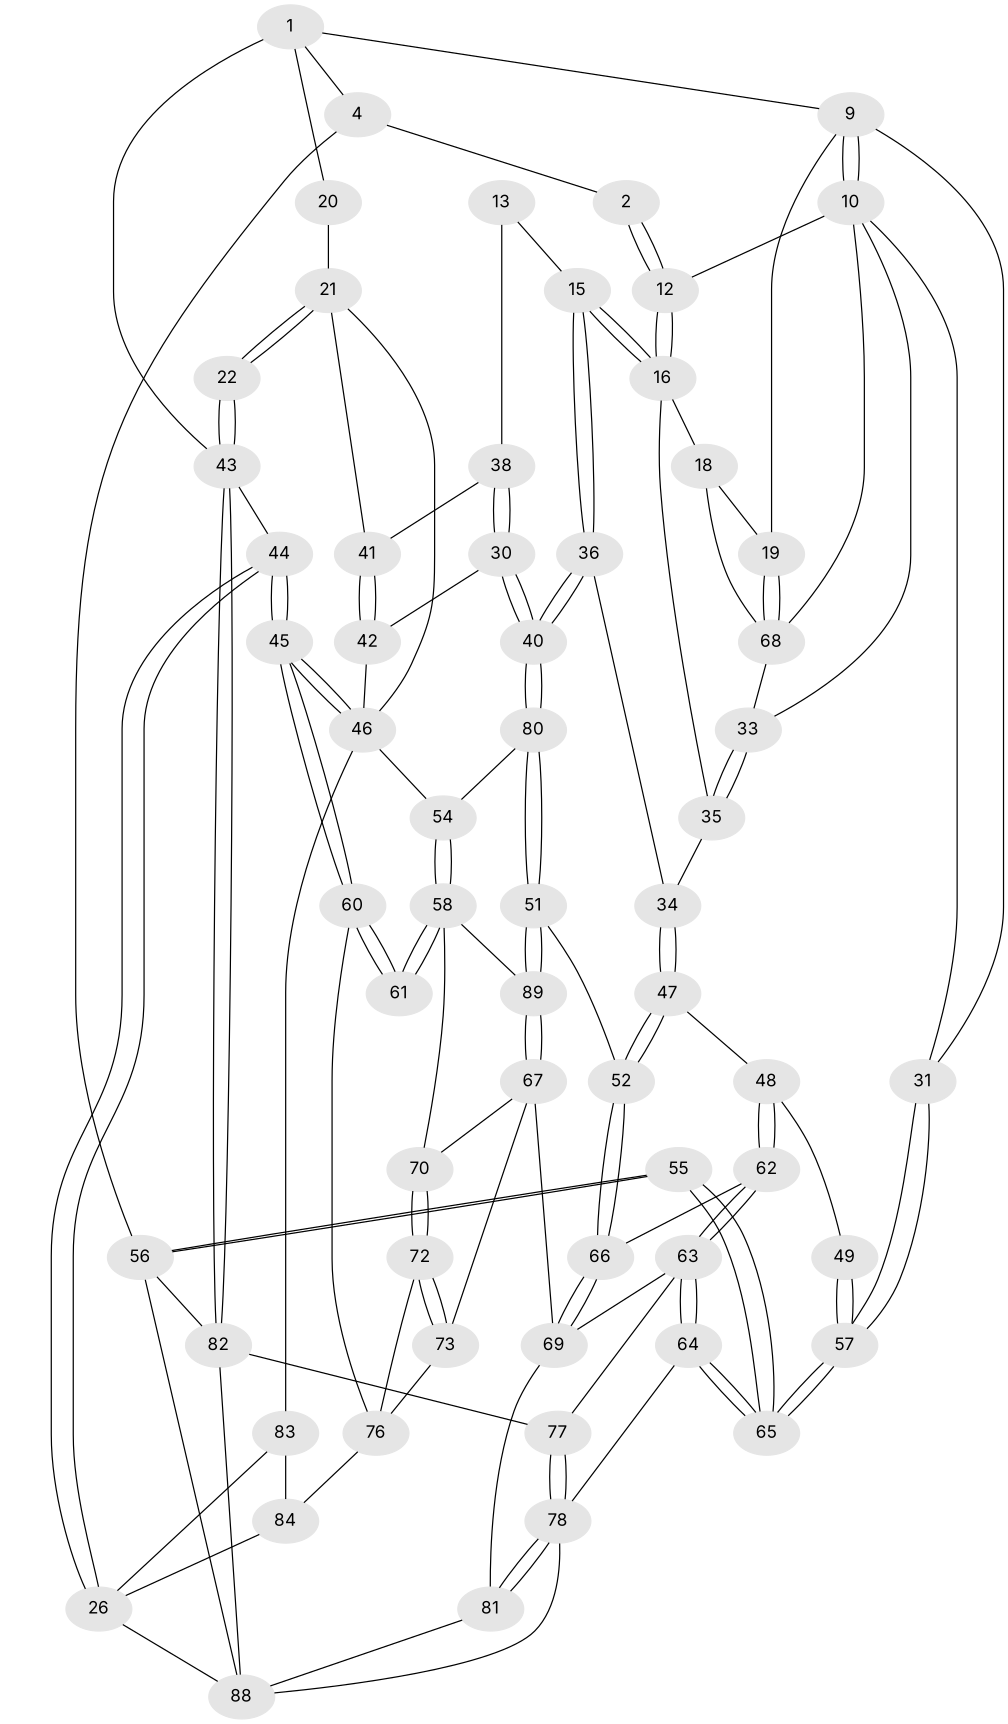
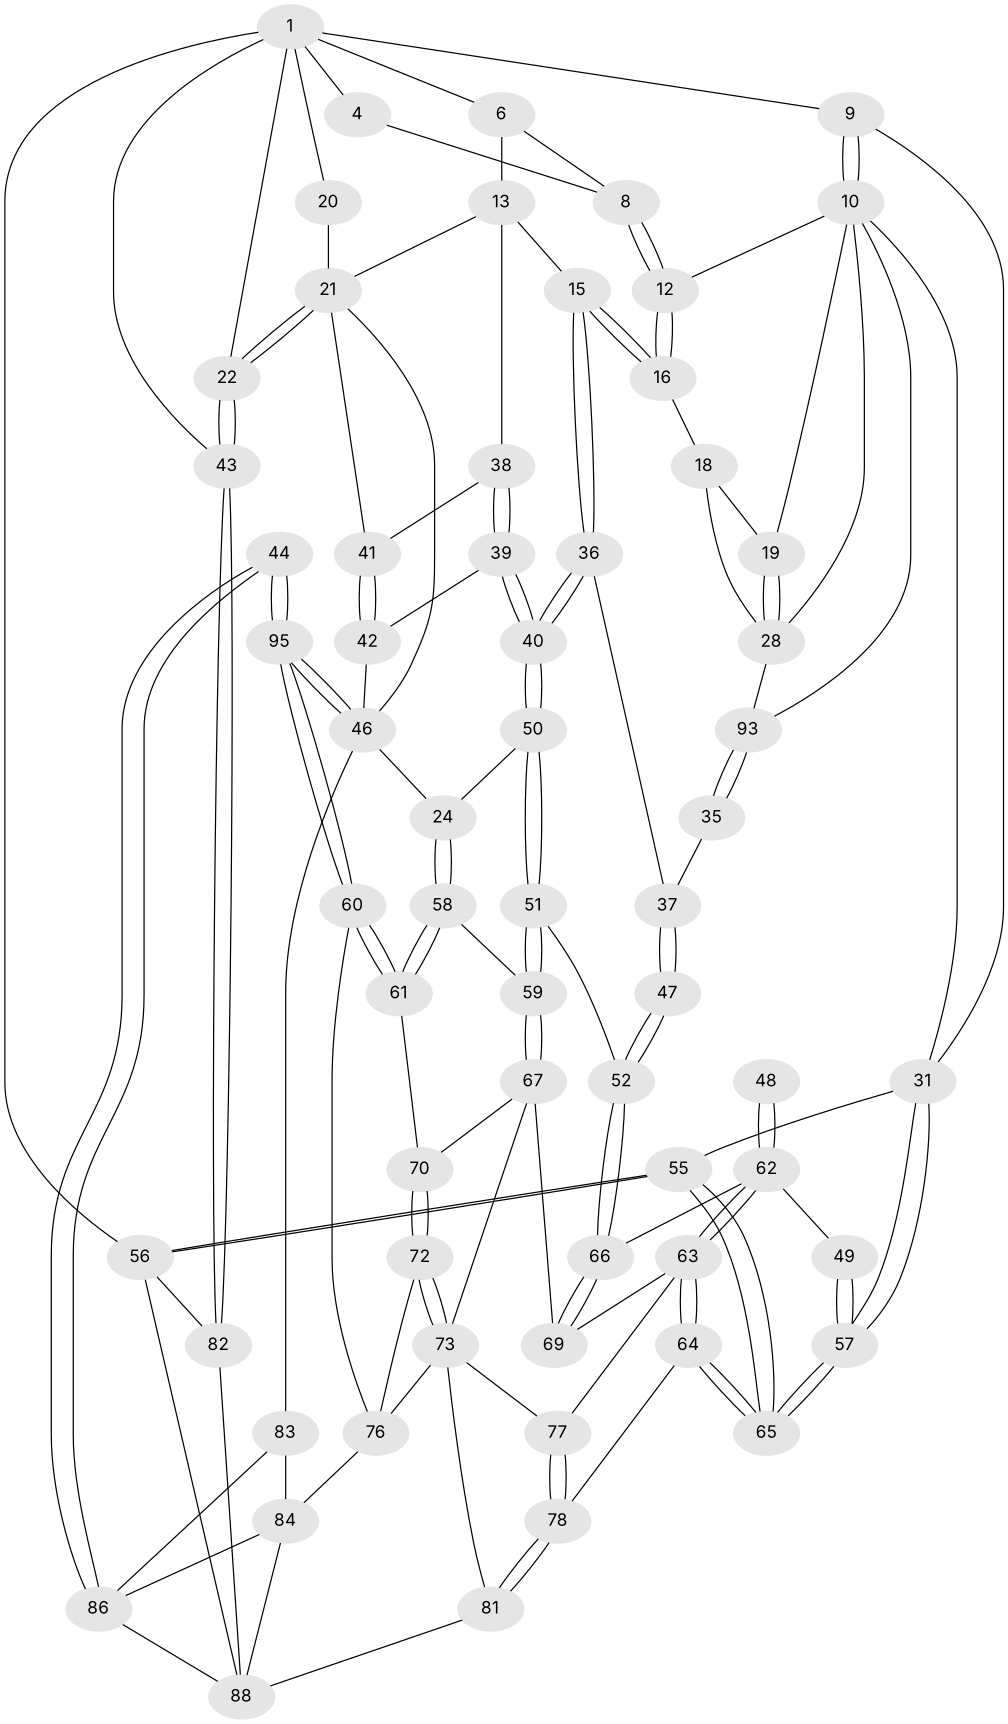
  graph {
    fontname=Inter
    node [color=gray90 fontname=Inter style=filled]
    edge [fontname=Inter]
    1 [super="+5+2"]
    4
+   6 [super="+7"]
    9
    20
    22
    56
    43
-   8 [label=2]
+   8
    13 [super="+26+14"]
    10 [super="+27+11"]
    31 [super="+32"]
    21 [super="+23"]
    82
    88 [super="+90+89"]
    12
    15
    38
    16 [super="+17"]
    19
-   28 [super="+29" label=68]
-   33 [super="+34"]
+   28 [super="+29"]
+   33 [super="+34" label=93]
    55
    57
    35
    18
    36
    41
    46 [super="+53"]
-   39 [label=30]
-   37 [label=34]
+   39
+   37
    40
    42
-   54
+   54 [label=24]
    83
    44
    65
    49
    47
-   50 [label=80]
+   50
    48
    52
    51
-   45
-   86 [super="+87" label=26]
+   45 [label=95]
+   86 [super="+87"]
    60 [super="+75"]
    61
    76 [super="+79"]
    58
    62
    66
    63 [super="+71"]
-   59 [label=89]
+   59
    67 [super="+68"]
    69
    70
    73 [super="+74+80"]
    84 [super="+85"]
    72
    64
    77
    78
    81
    1 -- 4
+   1 -- 6
    1 -- 9
    1 -- 20
-   4 -- 56
+   1 -- 22
+   1 -- 56
    1 -- 43
    4 -- 8
+   6 -- 8
+   6 -- 13 [weight=2]
    9 -- 10
    9 -- 10
    9 -- 31
    20 -- 21 [weight=2]
    22 -- 43
    22 -- 43
    56 -- 82
    56 -- 88
    43 -- 82
    43 -- 82
-   43 -- 44
    8 -- 12
    8 -- 12
+   13 -- 21
    13 -- 15
    13 -- 38
    10 -- 31
    10 -- 12
-   9 -- 19
+   10 -- 19
    10 -- 28
    10 -- 33
+   31 -- 55
    31 -- 57
    31 -- 57
    21 -- 22
    21 -- 22
    21 -- 41
    21 -- 46
    82 -- 88
    12 -- 16
    12 -- 16
    15 -- 16
    15 -- 16
    15 -- 36
    15 -- 36
    38 -- 41
    38 -- 39
    38 -- 39
-   16 -- 35
    16 -- 18
    19 -- 28
    19 -- 28
    28 -- 33
    33 -- 35
    33 -- 35
    55 -- 56
    55 -- 56
    55 -- 65
    55 -- 65
    57 -- 65
    57 -- 65
    35 -- 37
    18 -- 19
    18 -- 28
    36 -- 37
    36 -- 40
    36 -- 40
    41 -- 42
    41 -- 42
    46 -- 54
    46 -- 83
    39 -- 40
    39 -- 40
    39 -- 42
    37 -- 47
    37 -- 47
    40 -- 50
    40 -- 50
    42 -- 46
    54 -- 58
    54 -- 58
    83 -- 86
    83 -- 84
    44 -- 45
    44 -- 45
    44 -- 86
    44 -- 86
    49 -- 57
    49 -- 57
-   47 -- 48
    47 -- 52
    47 -- 52
    50 -- 54
    50 -- 51
    50 -- 51
-   48 -- 49
+   62 -- 49
    48 -- 62
    48 -- 62
    52 -- 66
    52 -- 66
    51 -- 52
    51 -- 59
    51 -- 59
    45 -- 46
    45 -- 46
    45 -- 60
    45 -- 60
    86 -- 88
    60 -- 61
    60 -- 61
    60 -- 76
-   58 -- 70
+   61 -- 70
    76 -- 84
    58 -- 61
    58 -- 61
    58 -- 59
    62 -- 66
    62 -- 63
    62 -- 63
    66 -- 69
    66 -- 69
    63 -- 69
    63 -- 64
    63 -- 64
    63 -- 77
    59 -- 67
    59 -- 67
    67 -- 69
    67 -- 70
    67 -- 73
    70 -- 72
    70 -- 72
    73 -- 76
-   82 -- 77
-   69 -- 81
-   78 -- 88
+   73 -- 77
+   73 -- 81
+   84 -- 88
    84 -- 86
    72 -- 76
    72 -- 73
    72 -- 73
    64 -- 65
    64 -- 65
    64 -- 78
    77 -- 78
    77 -- 78
    78 -- 81
    78 -- 81
    81 -- 88
  }
